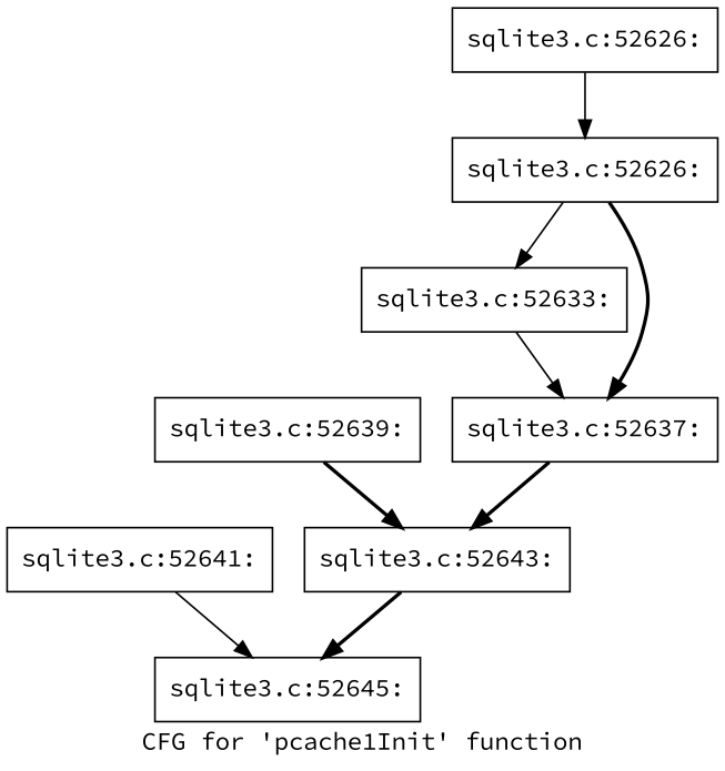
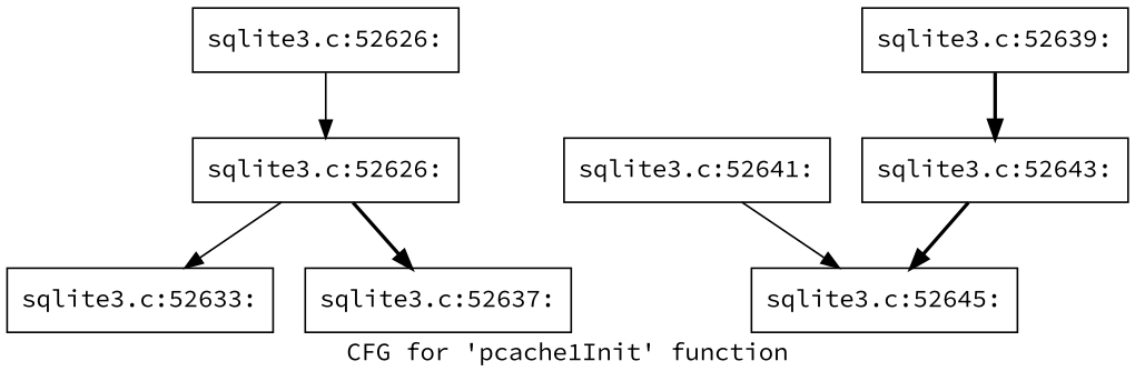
  digraph {
    fontname="Source Code Pro"
    label="CFG for 'pcache1Init' function"
    node [fontname="Source Code Pro" shape=record]
    edge [fontname="Source Code Pro" style=solid]
    n1 [label="{sqlite3.c:52626:}"]
    n2 [label="{sqlite3.c:52633:}"]
    n3 [label="{sqlite3.c:52637:}"]
    n4 [label="{sqlite3.c:52626:}"]
    n5 [label="{sqlite3.c:52643:}"]
    n6 [label="{sqlite3.c:52645:}"]
    n7 [label="{sqlite3.c:52639:}"]
    n8 [label="{sqlite3.c:52641:}"]
    n1 -> n2
    n1 -> n3 [style=bold]
-   n2 -> n3
-   n3 -> n5 [style=bold]
    n4 -> n1
    n5 -> n6 [style=bold]
    n7 -> n5 [style=bold]
    n8 -> n6
  }
